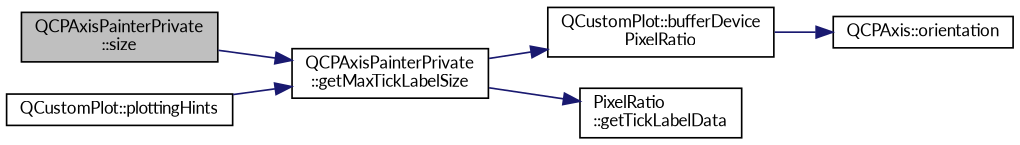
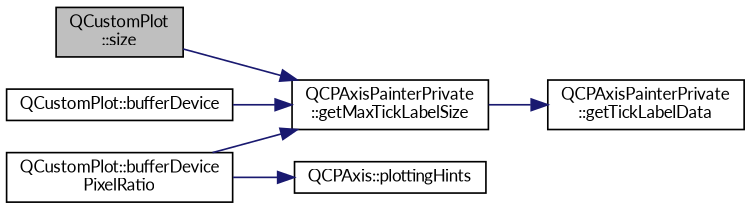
  digraph {
    fontname=Lato
    rankdir=LR
    node [color=black fillcolor=white fontname=Lato fontsize=10 shape=record style=filled]
    edge [color=midnightblue fontname=Lato fontsize=10 labelfontname=Helvetica labelfontsize=10 style=solid]
-   n1 [fillcolor=grey75 fontcolor=black height=0.2 label="QCPAxisPainterPrivate\l::size" width=0.4]
+   n1 [fillcolor=grey75 fontcolor=black height=0.2 label="QCustomPlot\l::size" width=0.4]
    n2 [height=0.2 label="QCPAxisPainterPrivate\l::getMaxTickLabelSize" width=0.4]
    n3 [height=0.2 label="QCustomPlot::bufferDevice\lPixelRatio" width=0.4]
-   n4 [height=0.2 label="PixelRatio\l::getTickLabelData" width=0.4]
-   n5 [height=0.2 label="QCPAxis::orientation" width=0.4]
-   n6 [height=0.2 label="QCustomPlot::plottingHints" width=0.4]
+   n4 [height=0.2 label="QCPAxisPainterPrivate\l::getTickLabelData" width=0.4]
+   n5 [height=0.2 label="QCPAxis::plottingHints" width=0.4]
+   n6 [height=0.2 label="QCustomPlot::bufferDevice" width=0.4]
    n1 -> n2
-   n2 -> n3
+   n3 -> n2
    n2 -> n4
    n3 -> n5
    n6 -> n2
  }
